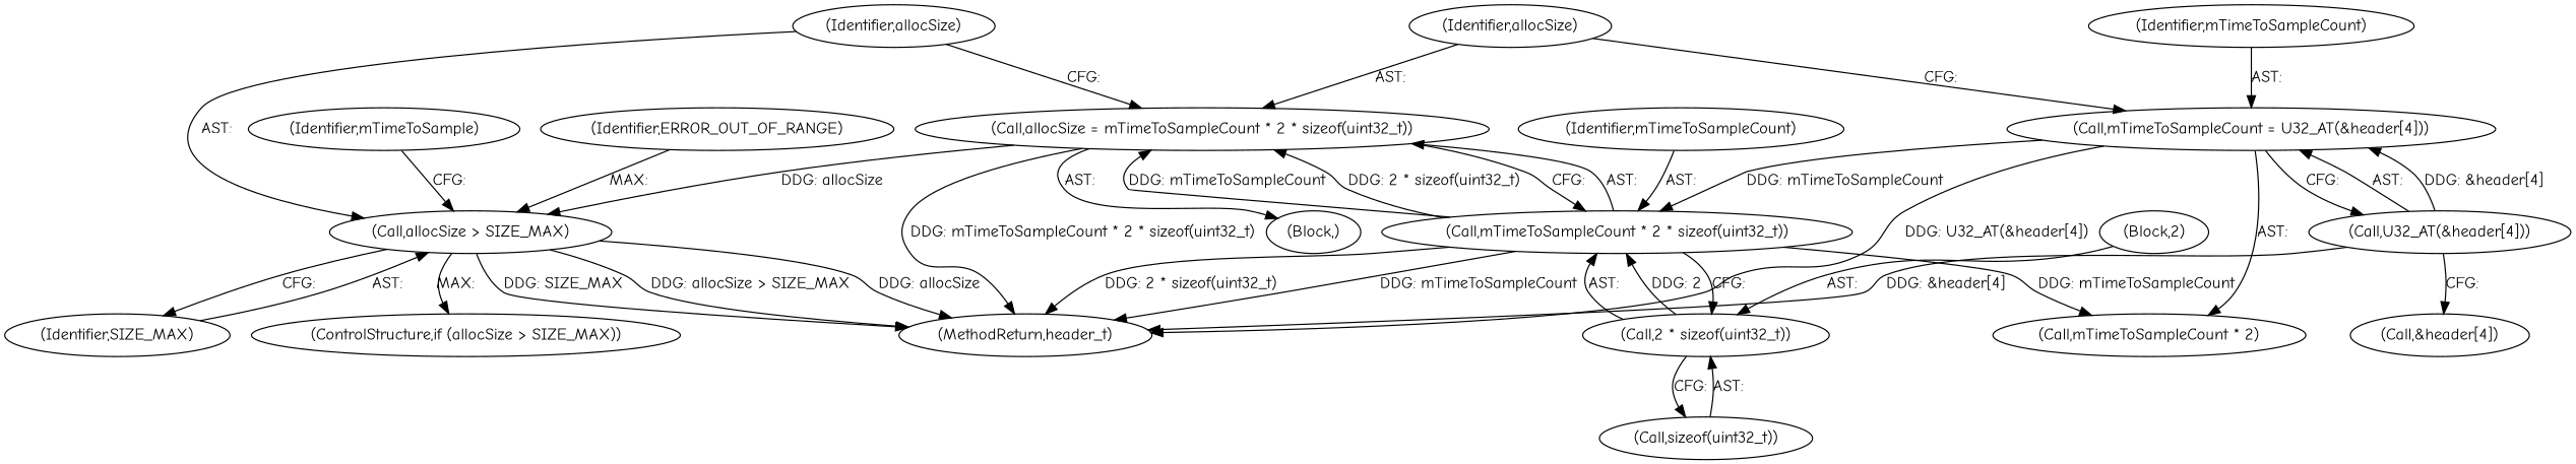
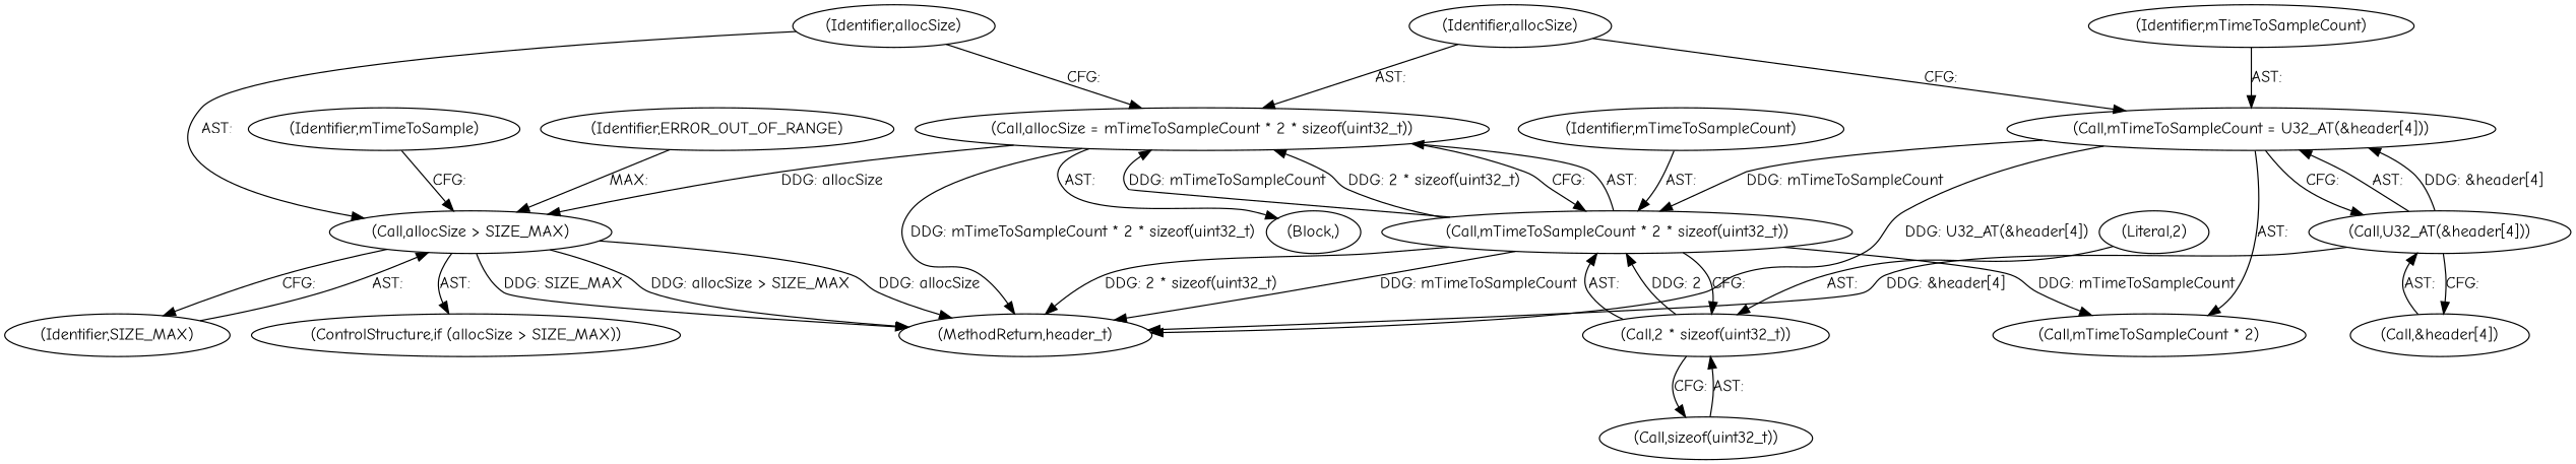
  digraph {
    fontname="Comic Neue"
    node [fontname="Comic Neue"]
    edge [fontname="Comic Neue"]
    n1 [label="(Call,allocSize = mTimeToSampleCount * 2 * sizeof(uint32_t))"]
    n2 [label="(Call,mTimeToSampleCount * 2 * sizeof(uint32_t))"]
    n3 [label="(Call,allocSize > SIZE_MAX)"]
    n4 [label="(MethodReturn,header_t)"]
    n5 [label="(Block,)"]
    n6 [label="(Call,2 * sizeof(uint32_t))"]
    n7 [label="(Call,mTimeToSampleCount * 2)"]
    n8 [label="(ControlStructure,if (allocSize > SIZE_MAX))"]
    n9 [label="(Identifier,SIZE_MAX)"]
    n10 [label="(Call,sizeof(uint32_t))"]
    n11 [label="(Call,mTimeToSampleCount = U32_AT(&header[4]))"]
    n12 [label="(Call,U32_AT(&header[4]))"]
    n13 [label="(Call,&header[4])"]
    n14 [label="(Identifier,mTimeToSampleCount)"]
-   n15 [label="(Block,2)"]
+   n15 [label="(Literal,2)"]
    n16 [label="(Identifier,allocSize)"]
    n17 [label="(Identifier,ERROR_OUT_OF_RANGE)"]
    n18 [label="(Identifier,mTimeToSampleCount)"]
    n19 [label="(Identifier,allocSize)"]
    n20 [label="(Identifier,mTimeToSample)"]
    n1 -> n2 [label="CFG: "]
    n1 -> n3 [label="DDG: allocSize"]
    n1 -> n4 [label="DDG: mTimeToSampleCount * 2 * sizeof(uint32_t)"]
    n1 -> n5 [label="AST: "]
    n2 -> n1 [label="AST: "]
    n2 -> n1 [label="DDG: mTimeToSampleCount"]
    n2 -> n1 [label="DDG: 2 * sizeof(uint32_t)"]
    n2 -> n4 [label="DDG: mTimeToSampleCount"]
    n2 -> n4 [label="DDG: 2 * sizeof(uint32_t)"]
    n2 -> n6 [label="CFG: "]
    n2 -> n7 [label="DDG: mTimeToSampleCount"]
    n3 -> n4 [label="DDG: SIZE_MAX"]
    n3 -> n4 [label="DDG: allocSize > SIZE_MAX"]
    n3 -> n4 [label="DDG: allocSize"]
-   n3 -> n8 [label="MAX: "]
+   n3 -> n8 [label="AST: "]
    n3 -> n9 [label="CFG: "]
    n6 -> n2 [label="AST: "]
    n6 -> n2 [label="DDG: 2"]
    n6 -> n10 [label="CFG: "]
    n9 -> n3 [label="AST: "]
    n10 -> n6 [label="AST: "]
    n11 -> n2 [label="DDG: mTimeToSampleCount"]
    n11 -> n4 [label="DDG: U32_AT(&header[4])"]
    n11 -> n7 [label="AST: "]
    n11 -> n12 [label="CFG: "]
    n12 -> n4 [label="DDG: &header[4]"]
    n12 -> n11 [label="AST: "]
    n12 -> n11 [label="DDG: &header[4]"]
    n12 -> n13 [label="CFG: "]
+   n13 -> n12 [label="AST: "]
    n14 -> n2 [label="AST: "]
    n15 -> n6 [label="AST: "]
    n16 -> n1 [label="AST: "]
    n16 -> n11 [label="CFG: "]
    n17 -> n3 [label="MAX: "]
    n18 -> n11 [label="AST: "]
    n19 -> n1 [label="CFG: "]
    n19 -> n3 [label="AST: "]
    n20 -> n3 [label="CFG: "]
  }
